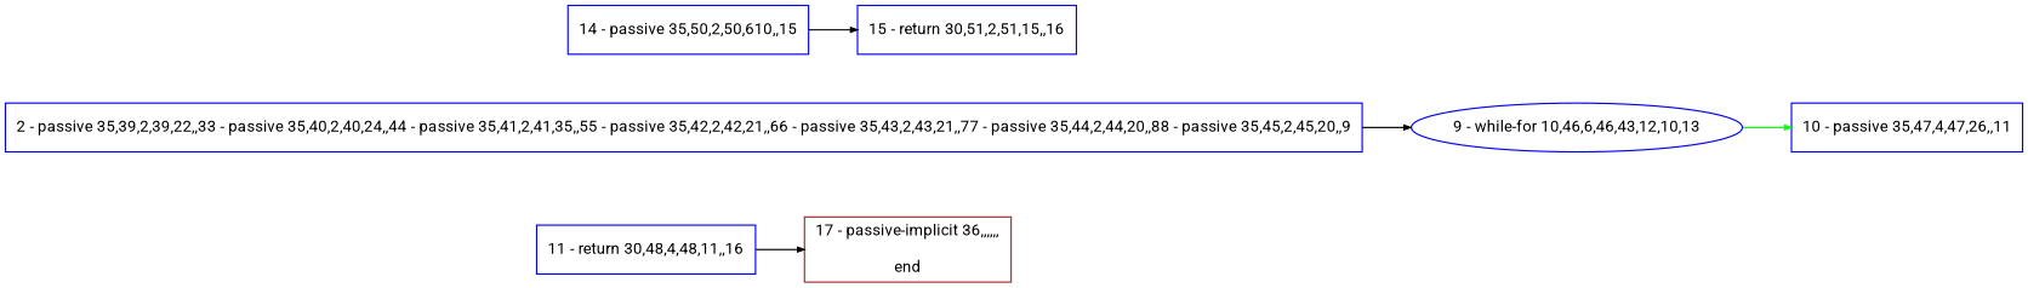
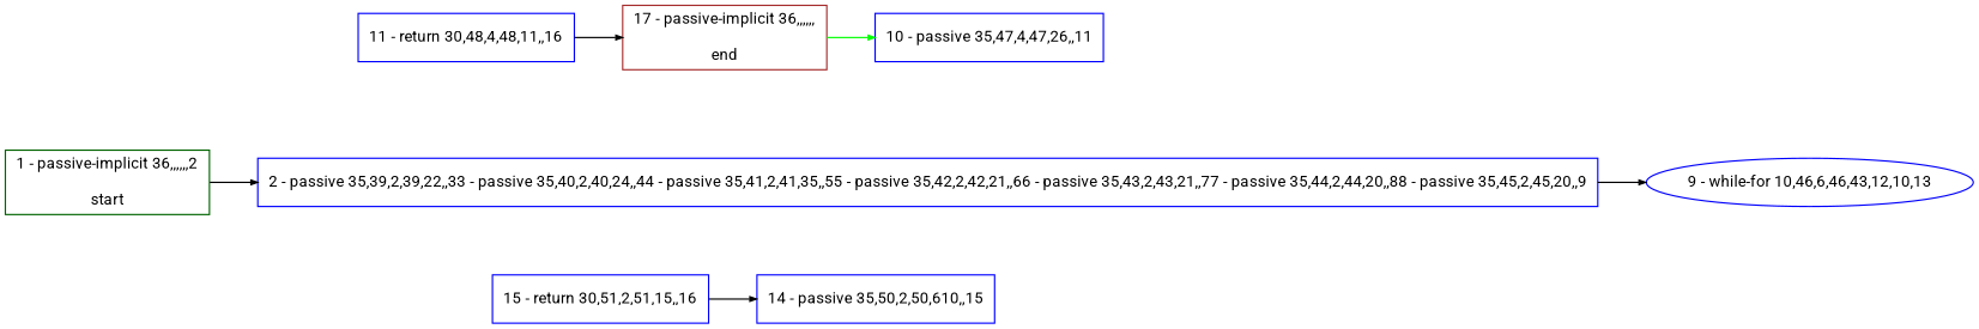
  digraph {
    bgcolor=white
    compound=true
    fillcolor="#FFFFCC"
    fontname=Roboto
    fontsize=12
    pack=true
    packmode=clust
    rankdir=LR
    style="rounded,filled"
    node [color="#0000ff" compound=true fillcolor="#ffffff" fixedsize=false fontname=Roboto fontsize=12 node_initialized=no shape=box style=filled]
    edge [arrowhead=normal arrowsize=0.5 arrowtail=none color="#000000" compound=true dir=forward fontcolor=black fontname=Roboto fontsize=12]
    n1 [label="2 - passive 35,39,2,39,22,,33 - passive 35,40,2,40,24,,44 - passive 35,41,2,41,35,,55 - passive 35,42,2,42,21,,66 - passive 35,43,2,43,21,,77 - passive 35,44,2,44,20,,88 - passive 35,45,2,45,20,,9"]
    n2 [label="9 - while-for 10,46,6,46,43,12,10,13" shape=oval]
    n3 [label="10 - passive 35,47,4,47,26,,11"]
+   n4 [color="#006400" label="1 - passive-implicit 36,,,,,,2\n\nstart"]
    n5 [label="14 - passive 35,50,2,50,610,,15"]
    n6 [label="15 - return 30,51,2,51,15,,16"]
    n7 [label="11 - return 30,48,4,48,11,,16"]
    n8 [color="#a52a2a" label="17 - passive-implicit 36,,,,,,\n\nend"]
    n1 -> n2
-   n2 -> n3 [color="#00ff00" label=yes]
-   n5 -> n6
+   n8 -> n3 [color="#00ff00" label=yes]
+   n4 -> n1
+   n6 -> n5
    n7 -> n8
  }
